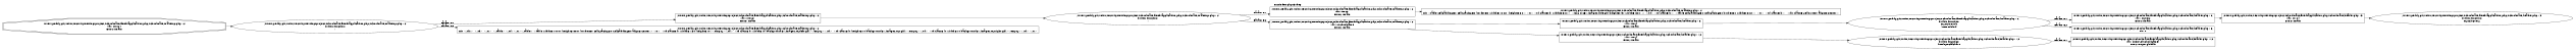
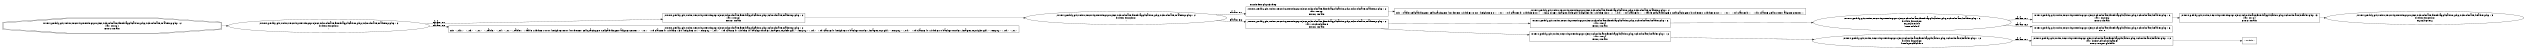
  digraph {
    label="xss_index.php_3_dep"
    labelloc=t
    rankdir=LR
    node [shape=box]
    n1 [label="/Users/peddy/git/unitn/security_testing_project/schoolmate/fixed_application/php/schoolmate/maketop.php : 2\nVar: _t0_21\nFunc: _main\n" shape=doubleoctagon]
    n2 [label="/Users/peddy/git/unitn/security_testing_project/schoolmate/fixed_application/php/schoolmate/maketop.php : 2\nbuiltin function:\n.\n" shape=ellipse]
    n3 [label="/Users/peddy/git/unitn/security_testing_project/schoolmate/fixed_application/php/schoolmate/maketop.php : 2\nVar: _t0_21\nFunc: _main\n"]
    n4 [label="/Users/peddy/git/unitn/security_testing_project/schoolmate/fixed_application/php/schoolmate/maketop.php : 2\nLit: </div>  </td>  </tr>  </table> </td></tr></table> <table width='100%' height='88%' border=0 cellspacing=0 cellpadding=0 align='center'> <tr>  <td class='b' width='130' height=10><empty></td>  <td class='b' width=10 background='./images/topleft.gif'><empty></td>  <td class='b' height=10 background='./images/top.gif'><empty></td>  <td class='b' width=10 background='./images/topright.gif'><empty></td> </tr>\n"]
    n5 [label="/Users/peddy/git/unitn/security_testing_project/schoolmate/fixed_application/php/schoolmate/maketop.php : 2\nbuiltin function:\n.\n" shape=ellipse]
    n6 [label="/Users/peddy/git/unitn/security_testing_project/schoolmate/fixed_application/php/schoolmate/maketop.php : 2\nVar: _t0_21\nFunc: _main\n"]
    n7 [label="/Users/peddy/git/unitn/security_testing_project/schoolmate/fixed_application/php/schoolmate/maketop.php : 2\nVar: $schoolname\nFunc: _main\n"]
    n8 [label="/Users/peddy/git/unitn/security_testing_project/schoolmate/fixed_application/php/schoolmate/maketop.php : 2\nLit: <table cellpadding=0 cellspacing=0 border=0 width='100%' height='80'> <tr> <td class='b' width='300'>  <img src='./images/title.gif' height='75' width='300' /> </td> <td class='b'>  <table cellpadding=0 cellspacing=0 border=0 width='80%'>  <tr>  <td class='b'>   <div class='yellowtext' align='center'>\n"]
    n9 [label="/Users/peddy/git/unitn/security_testing_project/schoolmate/fixed_application/php/schoolmate/header.php : 6\nVar: _t0_4\nFunc: _main\n"]
    n10 [label="/Users/peddy/git/unitn/security_testing_project/schoolmate/fixed_application/php/schoolmate/header.php : 12\nVar: _t0_4\nFunc: _main\n"]
    n11 [label="/Users/peddy/git/unitn/security_testing_project/schoolmate/fixed_application/php/schoolmate/header.php : 6\nbuiltin function:\nmysql_result\n(unmodeled)\n" shape=ellipse]
    n12 [label="/Users/peddy/git/unitn/security_testing_project/schoolmate/fixed_application/php/schoolmate/header.php : 6\nVar: $query\nFunc: _main\n"]
    n13 [label="/Users/peddy/git/unitn/security_testing_project/schoolmate/fixed_application/php/schoolmate/header.php : 6\nLit: 0\n"]
    n14 [label="/Users/peddy/git/unitn/security_testing_project/schoolmate/fixed_application/php/schoolmate/header.php : 3\nVar: _t1_4\nFunc: _main\n"]
    n15 [label="/Users/peddy/git/unitn/security_testing_project/schoolmate/fixed_application/php/schoolmate/header.php : 3\nbuiltin function:\nmysql_query\n" shape=ellipse]
    n16 [label="/Users/peddy/git/unitn/security_testing_project/schoolmate/fixed_application/php/schoolmate/header.php : 12\nbuiltin function:\nhtmlspecialchars\n" shape=ellipse]
    n17 [label="/Users/peddy/git/unitn/security_testing_project/schoolmate/fixed_application/php/schoolmate/header.php : 12\nVar: $_POST[schoolname]\nFunc: _superglobals\n"]
+   n18 [label="<uninit>"]
    n1 -> n2
    n2 -> n3 [label="Param #1"]
    n2 -> n4 [label="Param #2"]
    n3 -> n5
    n5 -> n6 [label="Param #1"]
    n5 -> n7 [label="Param #2"]
    n6 -> n8
    n7 -> n9
    n7 -> n10
    n9 -> n11
    n10 -> n16
    n11 -> n12 [label="Param #1"]
    n11 -> n13 [label="Param #2"]
    n12 -> n14
    n14 -> n15
    n16 -> n17 [label="Param #1"]
+   n17 -> n18
  }
